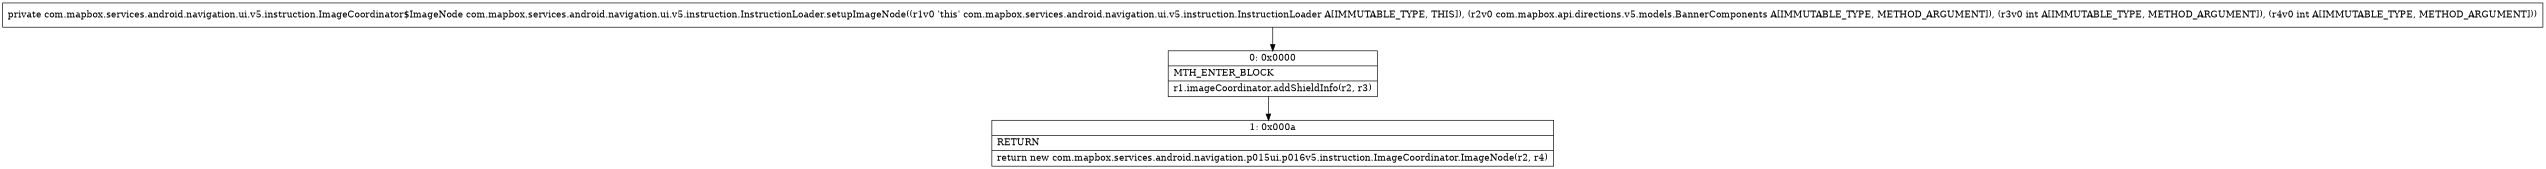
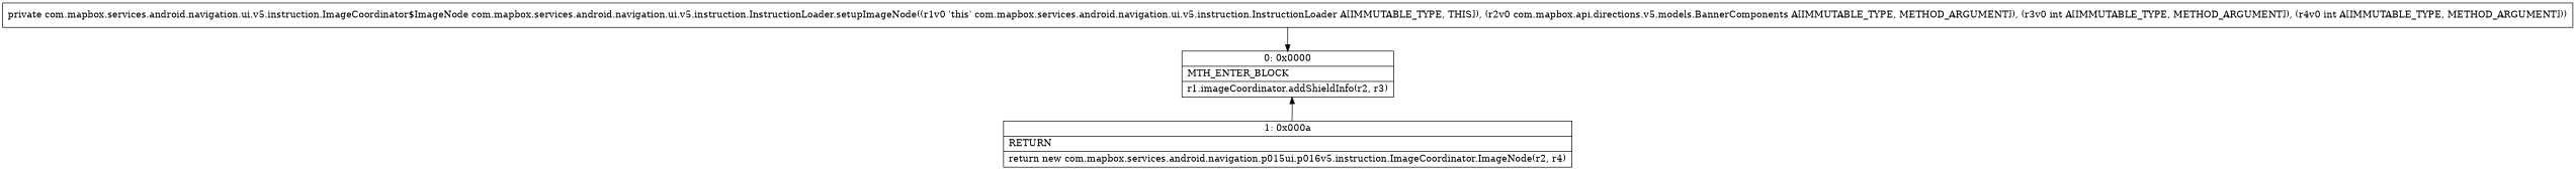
  digraph {
    node [shape=record]
    n1 [label="{0\:\ 0x0000|MTH_ENTER_BLOCK\l|r1.imageCoordinator.addShieldInfo(r2, r3)\l}"]
    n2 [label="{1\:\ 0x000a|RETURN\l|return new com.mapbox.services.android.navigation.p015ui.p016v5.instruction.ImageCoordinator.ImageNode(r2, r4)\l}"]
    n3 [label="{private com.mapbox.services.android.navigation.ui.v5.instruction.ImageCoordinator$ImageNode com.mapbox.services.android.navigation.ui.v5.instruction.InstructionLoader.setupImageNode((r1v0 'this' com.mapbox.services.android.navigation.ui.v5.instruction.InstructionLoader A[IMMUTABLE_TYPE, THIS]), (r2v0 com.mapbox.api.directions.v5.models.BannerComponents A[IMMUTABLE_TYPE, METHOD_ARGUMENT]), (r3v0 int A[IMMUTABLE_TYPE, METHOD_ARGUMENT]), (r4v0 int A[IMMUTABLE_TYPE, METHOD_ARGUMENT])) }"]
-   n1 -> n2
+   n2 -> n1
    n3 -> n1
  }
